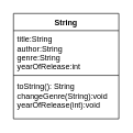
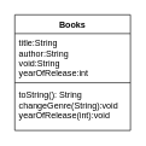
  <mxCell id="0" />
  <mxCell id="1" parent="0" />
- <mxCell id="2" value="String" style="swimlane;fontStyle=1;align=center;verticalAlign=top;childLayout=stackLayout;horizontal=1;startSize=26;horizontalStack=0;resizeParent=1;resizeParentMax=0;resizeLast=0;collapsible=1;marginBottom=0;" vertex="1" parent="1"><mxGeometry x="20" y="20" width="160" height="160" as="geometry" /></mxCell>
- <mxCell id="3" value="title:String&#10;author:String&#10;genre:String&#10;yearOfRelease:int" style="text;strokeColor=none;fillColor=none;align=left;verticalAlign=top;spacingLeft=4;spacingRight=4;overflow=hidden;rotatable=0;points=[[0,0.5],[1,0.5]];portConstraint=eastwest;" vertex="1" parent="2"><mxGeometry y="26" width="160" height="64" as="geometry" /></mxCell>
+ <mxCell id="2" value="Books" style="swimlane;fontStyle=1;align=center;verticalAlign=top;childLayout=stackLayout;horizontal=1;startSize=26;horizontalStack=0;resizeParent=1;resizeParentMax=0;resizeLast=0;collapsible=1;marginBottom=0;" vertex="1" parent="1"><mxGeometry x="20" y="20" width="160" height="160" as="geometry" /></mxCell>
+ <mxCell id="3" value="title:String&#10;author:String&#10;void:String&#10;yearOfRelease:int" style="text;strokeColor=none;fillColor=none;align=left;verticalAlign=top;spacingLeft=4;spacingRight=4;overflow=hidden;rotatable=0;points=[[0,0.5],[1,0.5]];portConstraint=eastwest;" vertex="1" parent="2"><mxGeometry y="26" width="160" height="64" as="geometry" /></mxCell>
  <mxCell id="4" value="" style="line;strokeWidth=1;fillColor=none;align=left;verticalAlign=middle;spacingTop=-1;spacingLeft=3;spacingRight=3;rotatable=0;labelPosition=right;points=[];portConstraint=eastwest;" vertex="1" parent="2"><mxGeometry y="90" width="160" height="8" as="geometry" /></mxCell>
  <mxCell id="5" value="toString(): String&#10;changeGenre(String):void&#10;yearOfRelease(int):void" style="text;strokeColor=none;fillColor=none;align=left;verticalAlign=top;spacingLeft=4;spacingRight=4;overflow=hidden;rotatable=0;points=[[0,0.5],[1,0.5]];portConstraint=eastwest;" vertex="1" parent="2"><mxGeometry y="98" width="160" height="62" as="geometry" /></mxCell>
